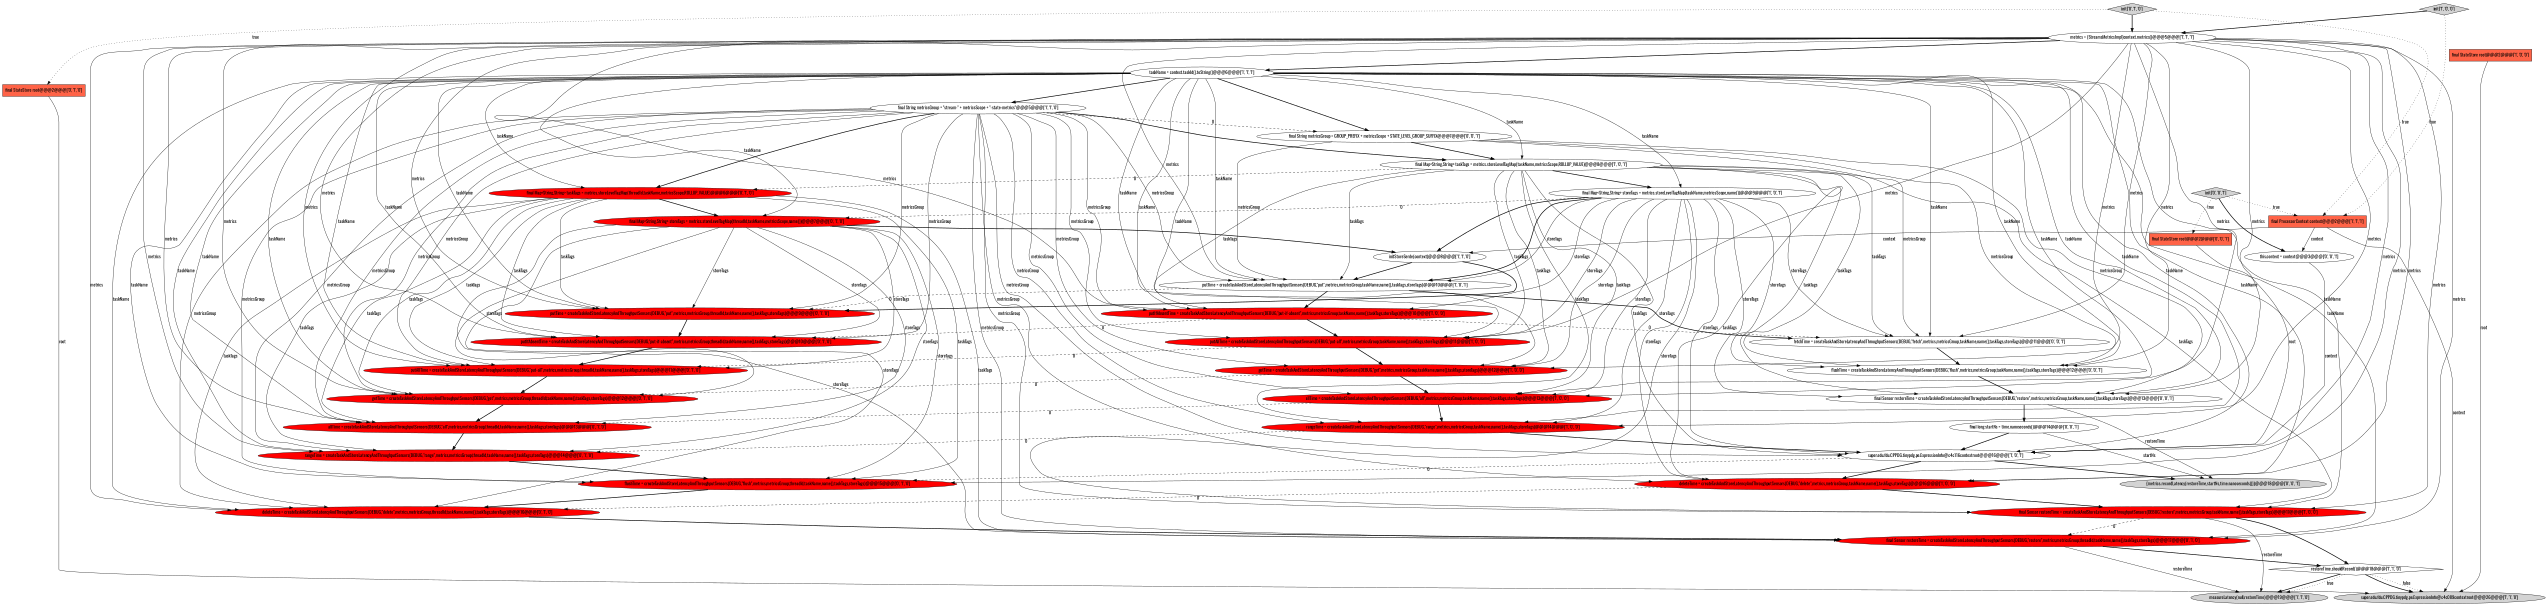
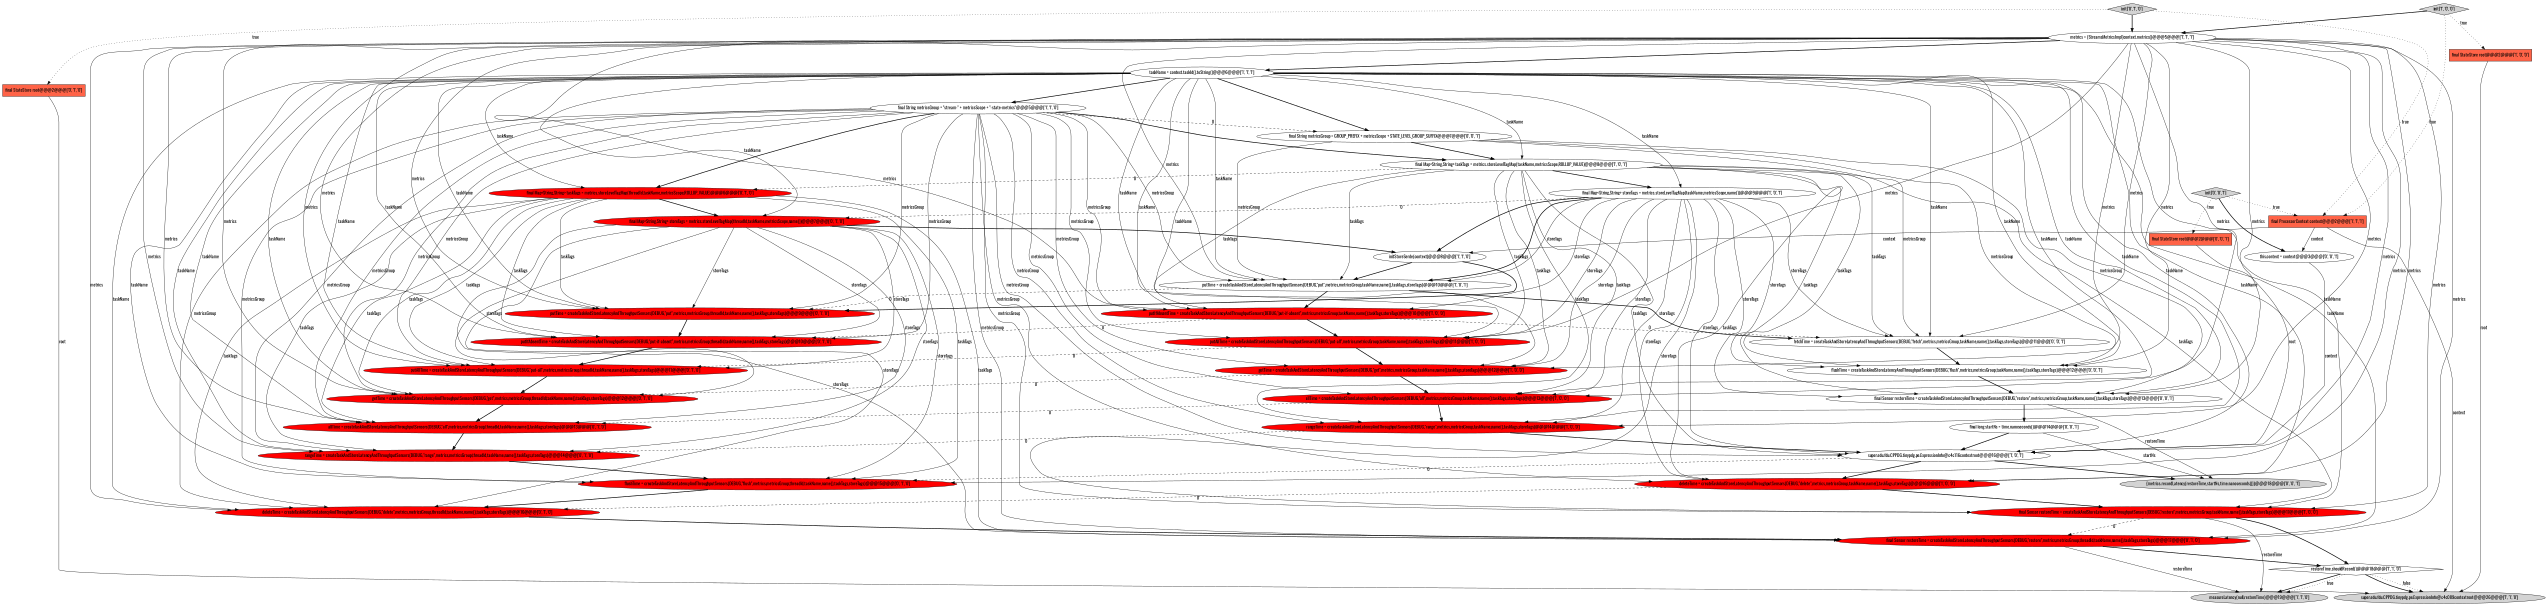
  digraph {
    fontname=Oswald
    node [fillcolor=red fontname=Oswald shape=ellipse style=filled]
    edge [fontname=Oswald style=solid]
    n1 [fillcolor=white label="final String metricsGroup = \"stream-\" + metricsScope + \"-state-metrics\"@@@5@@@['1', '1', '0']"]
    n2 [fillcolor=white label="final Map<String,String> taskTags = metrics.storeLevelTagMap(taskName,metricsScope,ROLLUP_VALUE)@@@8@@@['1', '0', '1']"]
    n3 [label="flushTime = createTaskAndStoreLatencyAndThroughputSensors(DEBUG,\"flush\",metrics,metricsGroup,threadId,taskName,name(),taskTags,storeTags)@@@15@@@['0', '1', '0']"]
    n4 [fillcolor=white label="putTime = createTaskAndStoreLatencyAndThroughputSensors(DEBUG,\"put\",metrics,metricsGroup,taskName,name(),taskTags,storeTags)@@@10@@@['1', '0', '1']"]
    n5 [label="deleteTime = createTaskAndStoreLatencyAndThroughputSensors(DEBUG,\"delete\",metrics,metricsGroup,threadId,taskName,name(),taskTags,storeTags)@@@16@@@['0', '1', '0']"]
    n6 [label="final Map<String,String> taskTags = metrics.storeLevelTagMap(threadId,taskName,metricsScope,ROLLUP_VALUE)@@@6@@@['0', '1', '0']"]
    n7 [label="rangeTime = createTaskAndStoreLatencyAndThroughputSensors(DEBUG,\"range\",metrics,metricsGroup,threadId,taskName,name(),taskTags,storeTags)@@@14@@@['0', '1', '0']"]
    n8 [label="putIfAbsentTime = createTaskAndStoreLatencyAndThroughputSensors(DEBUG,\"put-if-absent\",metrics,metricsGroup,threadId,taskName,name(),taskTags,storeTags)@@@10@@@['0', '1', '0']"]
    n9 [label="putTime = createTaskAndStoreLatencyAndThroughputSensors(DEBUG,\"put\",metrics,metricsGroup,threadId,taskName,name(),taskTags,storeTags)@@@9@@@['0', '1', '0']"]
    n10 [label="allTime = createTaskAndStoreLatencyAndThroughputSensors(DEBUG,\"all\",metrics,metricsGroup,threadId,taskName,name(),taskTags,storeTags)@@@13@@@['0', '1', '0']"]
    n11 [label="putAllTime = createTaskAndStoreLatencyAndThroughputSensors(DEBUG,\"put-all\",metrics,metricsGroup,threadId,taskName,name(),taskTags,storeTags)@@@11@@@['0', '1', '0']"]
    n12 [label="rangeTime = createTaskAndStoreLatencyAndThroughputSensors(DEBUG,\"range\",metrics,metricsGroup,taskName,name(),taskTags,storeTags)@@@14@@@['1', '0', '0']"]
    n13 [label="getTime = createTaskAndStoreLatencyAndThroughputSensors(DEBUG,\"get\",metrics,metricsGroup,threadId,taskName,name(),taskTags,storeTags)@@@12@@@['0', '1', '0']"]
    n14 [label="putAllTime = createTaskAndStoreLatencyAndThroughputSensors(DEBUG,\"put-all\",metrics,metricsGroup,taskName,name(),taskTags,storeTags)@@@11@@@['1', '0', '0']"]
    n15 [label="final Sensor restoreTime = createTaskAndStoreLatencyAndThroughputSensors(DEBUG,\"restore\",metrics,metricsGroup,taskName,name(),taskTags,storeTags)@@@17@@@['1', '0', '0']"]
    n16 [label="getTime = createTaskAndStoreLatencyAndThroughputSensors(DEBUG,\"get\",metrics,metricsGroup,taskName,name(),taskTags,storeTags)@@@12@@@['1', '0', '0']"]
    n17 [label="deleteTime = createTaskAndStoreLatencyAndThroughputSensors(DEBUG,\"delete\",metrics,metricsGroup,taskName,name(),taskTags,storeTags)@@@16@@@['1', '0', '0']"]
    n18 [label="putIfAbsentTime = createTaskAndStoreLatencyAndThroughputSensors(DEBUG,\"put-if-absent\",metrics,metricsGroup,taskName,name(),taskTags,storeTags)@@@10@@@['1', '0', '0']"]
    n19 [label="final Sensor restoreTime = createTaskAndStoreLatencyAndThroughputSensors(DEBUG,\"restore\",metrics,metricsGroup,threadId,taskName,name(),taskTags,storeTags)@@@17@@@['0', '1', '0']"]
    n20 [fillcolor=white label="final String metricsGroup = GROUP_PREFIX + metricsScope + STATE_LEVEL_GROUP_SUFFIX@@@7@@@['0', '0', '1']"]
    n21 [label="allTime = createTaskAndStoreLatencyAndThroughputSensors(DEBUG,\"all\",metrics,metricsGroup,taskName,name(),taskTags,storeTags)@@@13@@@['1', '0', '0']"]
    n22 [fillcolor=white label="super.edu.fdu.CPPDG.tinypdg.pe.ExpressionInfo@c4c116contextroot@@@16@@@['1', '0', '1']"]
    n23 [fillcolor=white label="final Map<String,String> storeTags = metrics.storeLevelTagMap(taskName,metricsScope,name())@@@9@@@['1', '0', '1']"]
    n24 [fillcolor=white label="fetchTime = createTaskAndStoreLatencyAndThroughputSensors(DEBUG,\"fetch\",metrics,metricsGroup,taskName,name(),taskTags,storeTags)@@@11@@@['0', '0', '1']"]
    n25 [fillcolor=white label="flushTime = createTaskAndStoreLatencyAndThroughputSensors(DEBUG,\"flush\",metrics,metricsGroup,taskName,name(),taskTags,storeTags)@@@12@@@['0', '0', '1']"]
    n26 [fillcolor=white label="final Sensor restoreTime = createTaskAndStoreLatencyAndThroughputSensors(DEBUG,\"restore\",metrics,metricsGroup,taskName,name(),taskTags,storeTags)@@@13@@@['0', '0', '1']"]
    n27 [label="final Map<String,String> storeTags = metrics.storeLevelTagMap(threadId,taskName,metricsScope,name())@@@7@@@['0', '1', '0']"]
    n28 [fillcolor=white label="restoreTime.shouldRecord()@@@18@@@['1', '1', '0']" shape=diamond]
    n29 [fillcolor=lightgray label="measureLatency(null,restoreTime)@@@19@@@['1', '1', '0']"]
    n30 [fillcolor=lightgray label="{metrics.recordLatency(restoreTime,startNs,time.nanoseconds())}@@@18@@@['0', '0', '1']"]
    n31 [fillcolor=white label="initStoreSerde(context)@@@8@@@['1', '1', '0']"]
    n32 [fillcolor=white label="final long startNs = time.nanoseconds()@@@14@@@['0', '0', '1']"]
    n33 [fillcolor=white label="metrics = (StreamsMetricsImpl)context.metrics()@@@5@@@['1', '1', '1']"]
    n34 [fillcolor=white label="taskName = context.taskId().toString()@@@6@@@['1', '1', '1']"]
    n35 [fillcolor=tomato label="final ProcessorContext context@@@2@@@['1', '1', '1']" shape=box]
    n36 [fillcolor=white label="this.context = context@@@3@@@['0', '0', '1']"]
    n37 [fillcolor=lightgray label="super.edu.fdu.CPPDG.tinypdg.pe.ExpressionInfo@c4c089contextroot@@@26@@@['1', '1', '0']"]
    n38 [fillcolor=tomato label="final StateStore root@@@2@@@['0', '0', '1']" shape=box]
    n39 [fillcolor=lightgray label="init['1', '0', '0']" shape=diamond]
    n40 [fillcolor=tomato label="final StateStore root@@@2@@@['1', '0', '0']" shape=box]
    n41 [fillcolor=tomato label="final StateStore root@@@2@@@['0', '1', '0']" shape=box]
    n42 [fillcolor=lightgray label="init['0', '1', '0']" shape=diamond]
    n43 [fillcolor=lightgray label="init['0', '0', '1']" shape=diamond]
    n1 -> n2 [style=bold]
    n1 -> n3 [label=metricsGroup]
    n1 -> n4 [label=metricsGroup]
    n1 -> n5 [label=metricsGroup]
    n1 -> n6 [style=bold]
    n1 -> n7 [label=metricsGroup]
    n1 -> n8 [label=metricsGroup]
    n1 -> n9 [label=metricsGroup]
    n1 -> n10 [label=metricsGroup]
    n1 -> n11 [label=metricsGroup]
    n1 -> n12 [label=metricsGroup]
    n1 -> n13 [label=metricsGroup]
    n1 -> n14 [label=metricsGroup]
    n1 -> n15 [label=metricsGroup]
    n1 -> n16 [label=metricsGroup]
    n1 -> n17 [label=metricsGroup]
    n1 -> n18 [label=metricsGroup]
    n1 -> n19 [label=metricsGroup]
    n1 -> n20 [label=0 style=dashed]
    n1 -> n21 [label=metricsGroup]
    n1 -> n22 [label=metricsGroup]
    n2 -> n4 [label=taskTags]
    n2 -> n6 [label=0 style=dashed]
    n2 -> n12 [label=taskTags]
    n2 -> n14 [label=taskTags]
    n2 -> n15 [label=taskTags]
    n2 -> n16 [label=taskTags]
    n2 -> n17 [label=taskTags]
    n2 -> n18 [label=taskTags]
    n2 -> n21 [label=taskTags]
    n2 -> n22 [label=taskTags]
    n2 -> n23 [style=bold]
    n2 -> n24 [label=taskTags]
    n2 -> n25 [label=taskTags]
    n2 -> n26 [label=taskTags]
    n3 -> n5 [style=bold]
    n4 -> n9 [label=0 style=dashed]
    n4 -> n18 [style=bold]
    n4 -> n24 [style=bold]
    n5 -> n19 [style=bold]
    n6 -> n3 [label=taskTags]
    n6 -> n5 [label=taskTags]
    n6 -> n7 [label=taskTags]
    n6 -> n8 [label=taskTags]
    n6 -> n9 [label=taskTags]
    n6 -> n10 [label=taskTags]
    n6 -> n11 [label=taskTags]
    n6 -> n13 [label=taskTags]
    n6 -> n19 [label=taskTags]
    n6 -> n27 [style=bold]
    n7 -> n3 [style=bold]
    n8 -> n11 [style=bold]
    n9 -> n8 [style=bold]
    n10 -> n7 [style=bold]
    n11 -> n13 [style=bold]
    n12 -> n7 [label=0 style=dashed]
    n12 -> n22 [style=bold]
    n13 -> n10 [style=bold]
    n14 -> n11 [label=0 style=dashed]
    n14 -> n16 [style=bold]
    n15 -> n19 [label=0 style=dashed]
    n15 -> n28 [style=bold]
    n15 -> n29 [label=restoreTime]
    n16 -> n13 [label=0 style=dashed]
    n16 -> n21 [style=bold]
    n17 -> n5 [label=0 style=dashed]
    n17 -> n15 [style=bold]
    n18 -> n8 [label=0 style=dashed]
    n18 -> n14 [style=bold]
    n18 -> n24 [label=0 style=dashed]
    n19 -> n28 [style=bold]
    n19 -> n29 [label=restoreTime]
    n20 -> n2 [style=bold]
    n20 -> n4 [label=metricsGroup]
    n20 -> n24 [label=metricsGroup]
    n20 -> n25 [label=metricsGroup]
    n20 -> n26 [label=metricsGroup]
    n21 -> n10 [label=0 style=dashed]
    n21 -> n12 [style=bold]
    n22 -> n3 [label=0 style=dashed]
    n22 -> n17 [style=bold]
    n22 -> n30 [style=bold]
    n23 -> n4 [style=bold]
    n23 -> n4 [label=storeTags]
    n23 -> n12 [label=storeTags]
    n23 -> n14 [label=storeTags]
    n23 -> n15 [label=storeTags]
    n23 -> n16 [label=storeTags]
    n23 -> n17 [label=storeTags]
    n23 -> n18 [label=storeTags]
    n23 -> n21 [label=storeTags]
    n23 -> n22 [label=storeTags]
    n23 -> n24 [label=storeTags]
    n23 -> n25 [label=storeTags]
    n23 -> n26 [label=storeTags]
    n23 -> n27 [label=0 style=dashed]
    n23 -> n31 [style=bold]
    n24 -> n25 [style=bold]
    n25 -> n26 [style=bold]
    n26 -> n30 [label=restoreTime]
    n26 -> n32 [style=bold]
    n27 -> n3 [label=storeTags]
    n27 -> n5 [label=storeTags]
    n27 -> n7 [label=storeTags]
    n27 -> n8 [label=storeTags]
    n27 -> n9 [label=storeTags]
    n27 -> n10 [label=storeTags]
    n27 -> n11 [label=storeTags]
    n27 -> n13 [label=storeTags]
    n27 -> n19 [label=storeTags]
    n27 -> n31 [style=bold]
    n28 -> n29 [style=bold]
    n28 -> n29 [label=true style=dotted]
    n28 -> n37 [label=false style=dotted]
    n28 -> n37 [style=bold]
    n31 -> n4 [style=bold]
    n31 -> n9 [style=bold]
    n32 -> n22 [style=bold]
    n32 -> n30 [label=startNs]
    n33 -> n3 [label=metrics]
    n33 -> n4 [label=metrics]
    n33 -> n5 [label=metrics]
    n33 -> n7 [label=metrics]
    n33 -> n8 [label=metrics]
    n33 -> n9 [label=metrics]
    n33 -> n10 [label=metrics]
    n33 -> n11 [label=metrics]
    n33 -> n12 [label=metrics]
    n33 -> n13 [label=metrics]
    n33 -> n14 [label=metrics]
    n33 -> n15 [label=metrics]
    n33 -> n16 [label=metrics]
    n33 -> n17 [label=metrics]
    n33 -> n18 [label=metrics]
    n33 -> n19 [label=metrics]
    n33 -> n21 [label=metrics]
    n33 -> n22 [label=metrics]
    n33 -> n24 [label=metrics]
    n33 -> n25 [label=metrics]
    n33 -> n26 [label=metrics]
    n33 -> n34 [style=bold]
    n34 -> n1 [style=bold]
    n34 -> n2 [label=taskName]
    n34 -> n3 [label=taskName]
    n34 -> n4 [label=taskName]
    n34 -> n5 [label=taskName]
    n34 -> n6 [label=taskName]
    n34 -> n7 [label=taskName]
    n34 -> n8 [label=taskName]
    n34 -> n9 [label=taskName]
    n34 -> n10 [label=taskName]
    n34 -> n11 [label=taskName]
    n34 -> n12 [label=taskName]
    n34 -> n13 [label=taskName]
    n34 -> n14 [label=taskName]
    n34 -> n15 [label=taskName]
    n34 -> n16 [label=taskName]
    n34 -> n17 [label=taskName]
    n34 -> n18 [label=taskName]
    n34 -> n19 [label=taskName]
    n34 -> n20 [style=bold]
    n34 -> n21 [label=taskName]
    n34 -> n22 [label=taskName]
    n34 -> n23 [label=taskName]
    n34 -> n24 [label=taskName]
    n34 -> n25 [label=taskName]
    n34 -> n26 [label=taskName]
    n34 -> n27 [label=taskName]
    n35 -> n31 [label=context]
    n35 -> n36 [label=context]
    n35 -> n37 [label=context]
    n36 -> n22 [label=context]
    n38 -> n22 [label=root]
    n39 -> n33 [style=bold]
    n39 -> n35 [label=true style=dotted]
+   n39 -> n40 [label=true style=dotted]
    n40 -> n37 [label=root]
    n41 -> n37 [label=root]
    n42 -> n33 [style=bold]
    n42 -> n35 [label=true style=dotted]
    n42 -> n41 [label=true style=dotted]
    n43 -> n35 [label=true style=dotted]
    n43 -> n36 [style=bold]
    n43 -> n38 [label=true style=dotted]
  }
